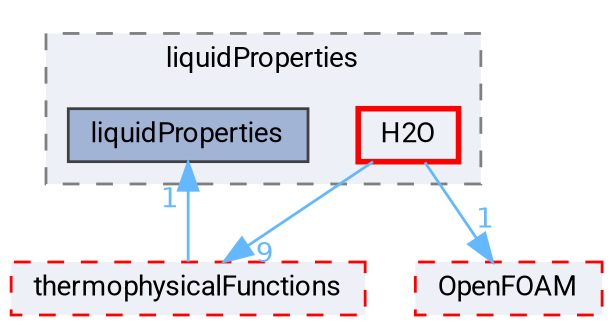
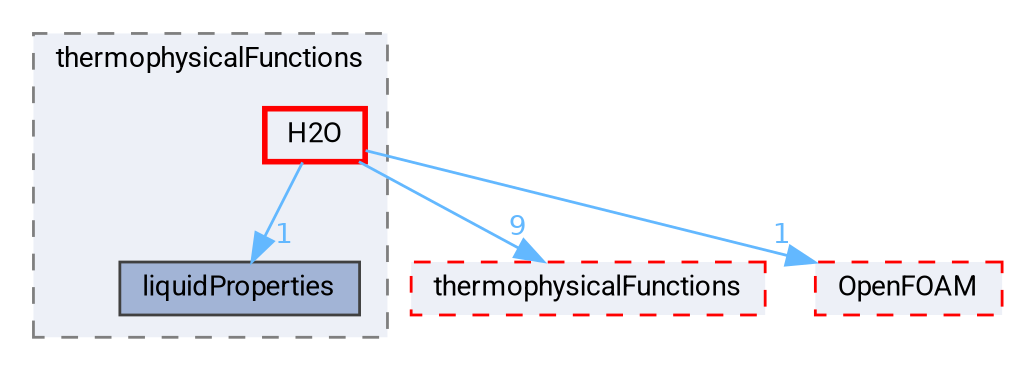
  digraph {
    compound=true
    fontname=Roboto
    node [color=red fillcolor="#edf0f7" fontname=Roboto fontsize=10 shape=box style="filled,dashed"]
    edge [color=steelblue1 fontcolor=steelblue1 fontname=Roboto fontsize=10 headlabel=1 labeldistance=1.5 labelfontname=Helvetica labelfontsize=10]
    n1 [color=grey25 fillcolor="#a2b4d6" height=0.2 label=liquidProperties style=filled width=0.4]
    n2 [height=0.2 label=H2O style="filled,bold" width=0.4]
    n3 [height=0.2 label=thermophysicalFunctions width=0.4]
    n4 [height=0.2 label=OpenFOAM width=0.4]
    subgraph cluster_1 {
      bgcolor="#edf0f7"
      fontsize=10
-     label=liquidProperties
+     label=thermophysicalFunctions
      pencolor=grey50
      style="filled,dashed"
      n1
      n2
    }
-   n3 -> n1
+   n2 -> n1
    n2 -> n3 [headlabel=9]
    n2 -> n4
  }
